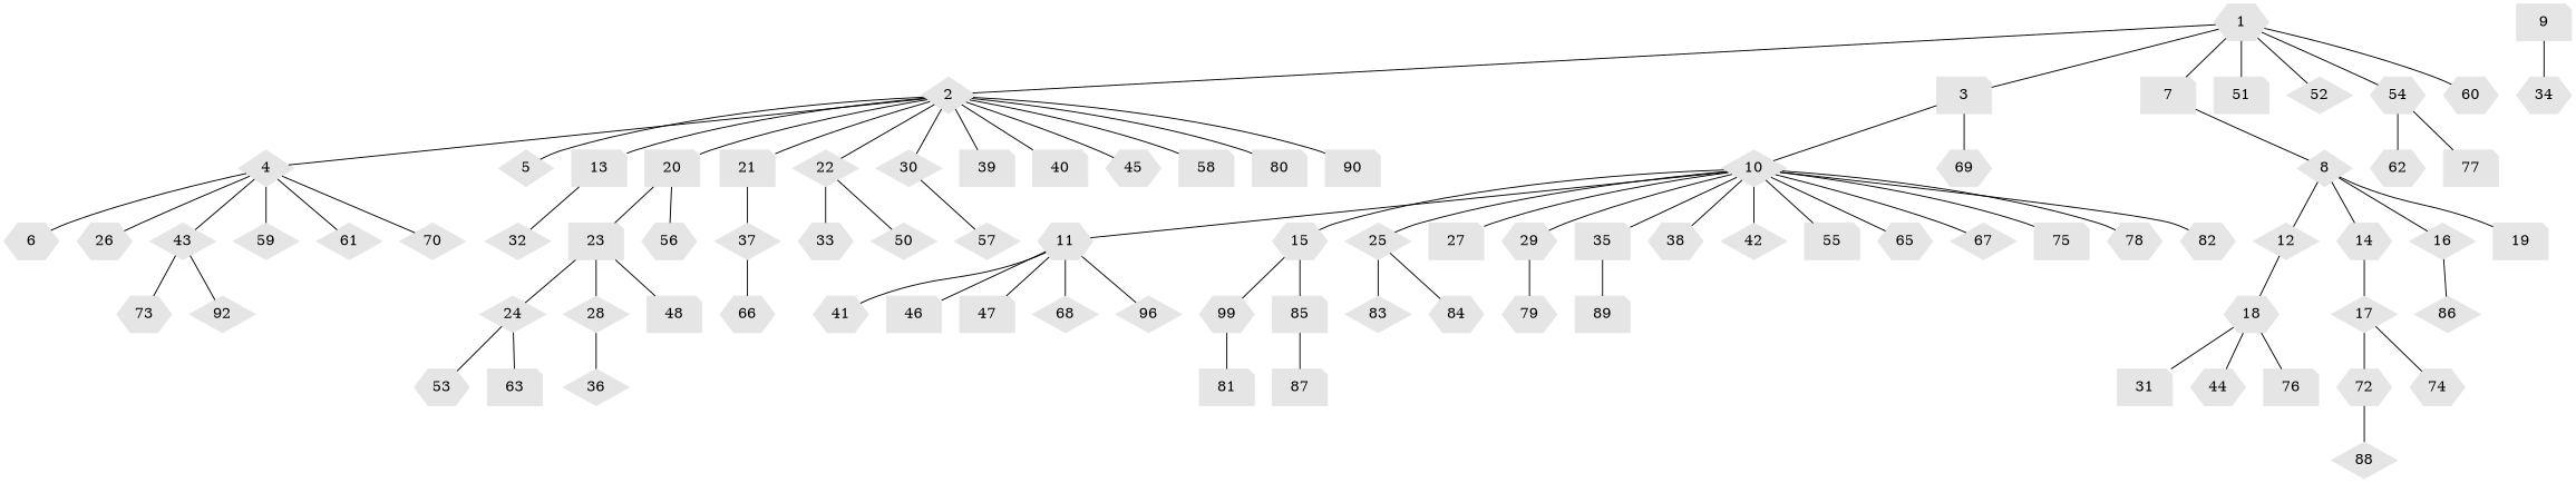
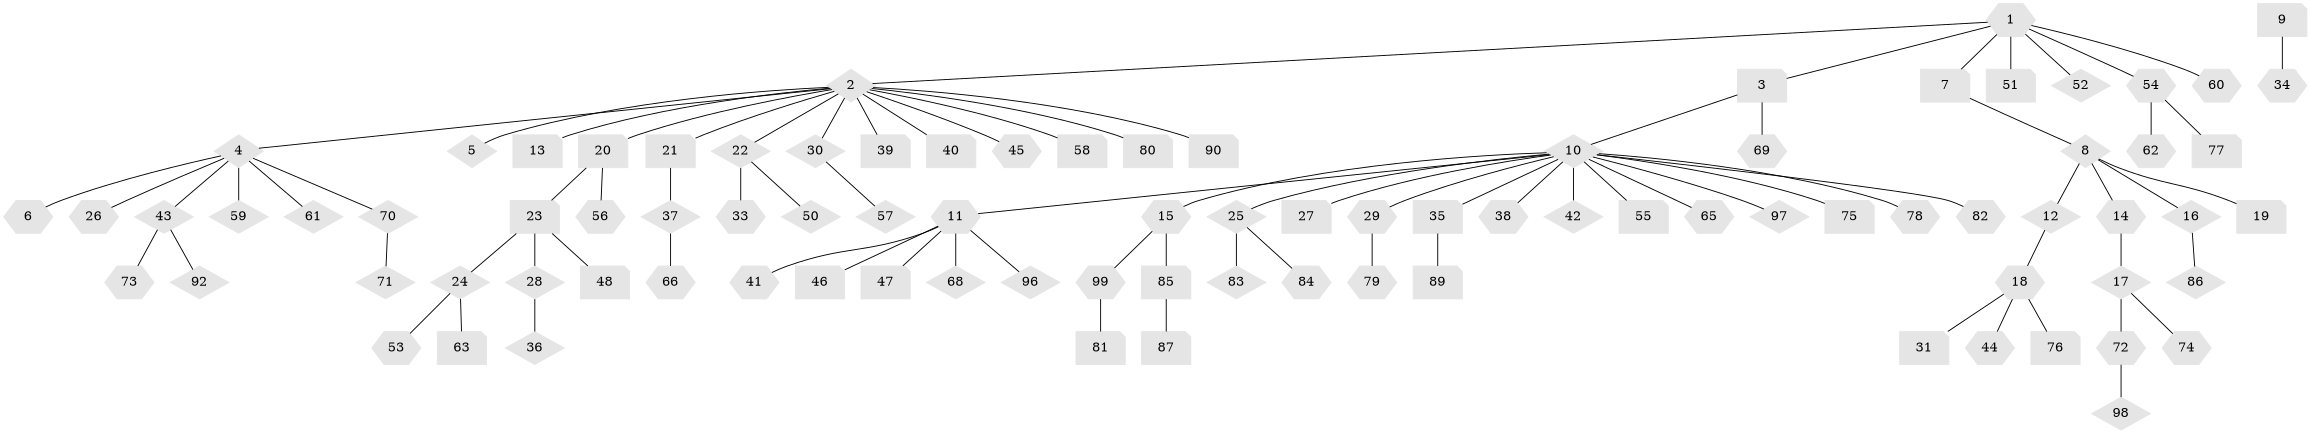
  graph {
    node [color=gray90 shape=diamond style=filled]
    1 [shape=hexagon]
    2
    3 [shape=note]
    7 [shape=note]
    51 [shape=note]
    52
    54 [shape=hexagon]
    60 [shape=hexagon]
    4
    5
    13 [shape=note]
    20 [shape=note]
    21 [shape=note]
    22
    30
    39 [shape=note]
    40 [shape=note]
    45 [shape=hexagon]
    58 [shape=note]
    80 [shape=note]
    90 [shape=note]
    10
    69 [shape=hexagon]
    8
    9 [shape=note]
    34 [shape=hexagon]
    62 [shape=hexagon]
    77 [shape=note]
    6 [shape=hexagon]
    26 [shape=hexagon]
    43
    59
    61
    70
-   32
    23 [shape=note]
    56 [shape=hexagon]
    37
    33 [shape=hexagon]
    50
    57
    11 [shape=hexagon]
    15 [shape=hexagon]
    25
    27 [shape=note]
    29 [shape=hexagon]
    35 [shape=note]
    38 [shape=hexagon]
    42
    55 [shape=note]
    65 [shape=hexagon]
-   67
+   67 [label=97]
    75 [shape=note]
    78 [shape=hexagon]
    82 [shape=hexagon]
    73 [shape=hexagon]
    92
+   71
    12
    14 [shape=hexagon]
    16
    19 [shape=note]
    18 [shape=hexagon]
    17
    86
    41 [shape=hexagon]
    46 [shape=note]
    47 [shape=note]
    68
    n70 [label=96]
    n71 [label=99 shape=hexagon]
    85 [shape=note]
    83
    84 [shape=hexagon]
    79 [shape=hexagon]
    89 [shape=note]
    31 [shape=note]
    44 [shape=hexagon]
    76 [shape=note]
    72 [shape=hexagon]
    74 [shape=hexagon]
    81 [shape=note]
    87 [shape=note]
-   88
+   88 [label=98]
    24
    28
    48 [shape=note]
    66 [shape=hexagon]
    53 [shape=hexagon]
    63 [shape=note]
    36
    1 -- 2
    1 -- 3
    1 -- 7
    1 -- 51
    1 -- 52
    1 -- 54
    1 -- 60
    2 -- 4
    2 -- 5
    2 -- 13
    2 -- 20
    2 -- 21
    2 -- 22
    2 -- 30
    2 -- 39
    2 -- 40
    2 -- 45
    2 -- 58
    2 -- 80
    2 -- 90
    3 -- 10
    3 -- 69
    7 -- 8
    54 -- 62
    54 -- 77
    4 -- 6
    4 -- 26
    4 -- 43
    4 -- 59
    4 -- 61
    4 -- 70
-   13 -- 32
    20 -- 23
    20 -- 56
    21 -- 37
    22 -- 33
    22 -- 50
    30 -- 57
    10 -- 11
    10 -- 15
    10 -- 25
    10 -- 27
    10 -- 29
    10 -- 35
    10 -- 38
    10 -- 42
    10 -- 55
    10 -- 65
    10 -- 67
    10 -- 75
    10 -- 78
    10 -- 82
    8 -- 12
    8 -- 14
    8 -- 16
    8 -- 19
    9 -- 34
    43 -- 73
    43 -- 92
+   70 -- 71
    23 -- 24
    23 -- 28
    23 -- 48
    37 -- 66
    11 -- 41
    11 -- 46
    11 -- 47
    11 -- 68
    11 -- n70
    15 -- n71
    15 -- 85
    25 -- 83
    25 -- 84
    29 -- 79
    35 -- 89
    12 -- 18
    14 -- 17
    16 -- 86
    18 -- 31
    18 -- 44
    18 -- 76
    17 -- 72
    17 -- 74
    n71 -- 81
    85 -- 87
    72 -- 88
    24 -- 53
    24 -- 63
    28 -- 36
  }
